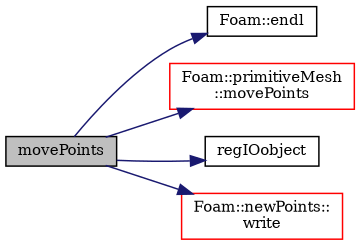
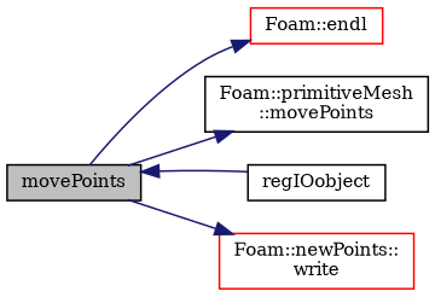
  digraph {
    fontname="DejaVu Serif"
    rankdir=LR
    node [color=red fontname="DejaVu Serif" fontsize=10 shape=record]
    edge [color=midnightblue fontname="DejaVu Serif" fontsize=10 labelfontname=FreeSans labelfontsize=10 style=solid]
    n1 [color=black fillcolor=grey75 fontcolor=black height=0.2 label=movePoints style=filled width=0.4]
-   n2 [color=black height=0.2 label="Foam::endl" width=0.4]
-   n3 [height=0.2 label="Foam::primitiveMesh\l::movePoints" width=0.4]
+   n2 [height=0.2 label="Foam::endl" width=0.4]
+   n3 [color=black height=0.2 label="Foam::primitiveMesh\l::movePoints" width=0.4]
    n4 [color=black height=0.2 label=regIOobject width=0.4]
    n5 [height=0.2 label="Foam::newPoints::\lwrite" width=0.4]
    n1 -> n2
    n1 -> n3
-   n1 -> n4
+   n4 -> n1
    n1 -> n5
  }
